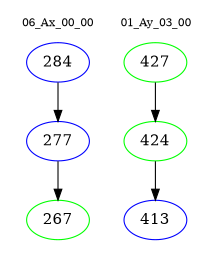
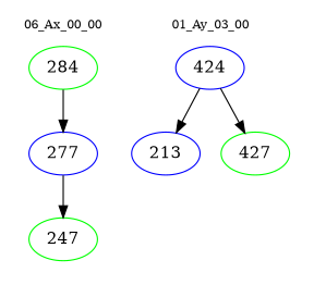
  digraph {
    node [color=blue]
    edge [color=black]
    n1 [label=277]
-   n2 [color=green label=267]
-   n3 [label=284]
-   n4 [color=green label=424]
-   n5 [label=413]
+   n2 [color=green label=247]
+   n3 [color=green label=284]
+   n4 [label=424]
+   n5 [label=213]
    n6 [color=green label=427]
    subgraph cluster_1 {
      color=white
      fontsize=10
      label="06_Ax_00_00"
      n1
      n2
      n3
    }
    subgraph cluster_2 {
      color=white
      fontsize=10
      label="01_Ay_03_00"
      n4
      n5
      n6
    }
    n1 -> n2
    n3 -> n1
    n4 -> n5
-   n6 -> n4
+   n4 -> n6
  }
